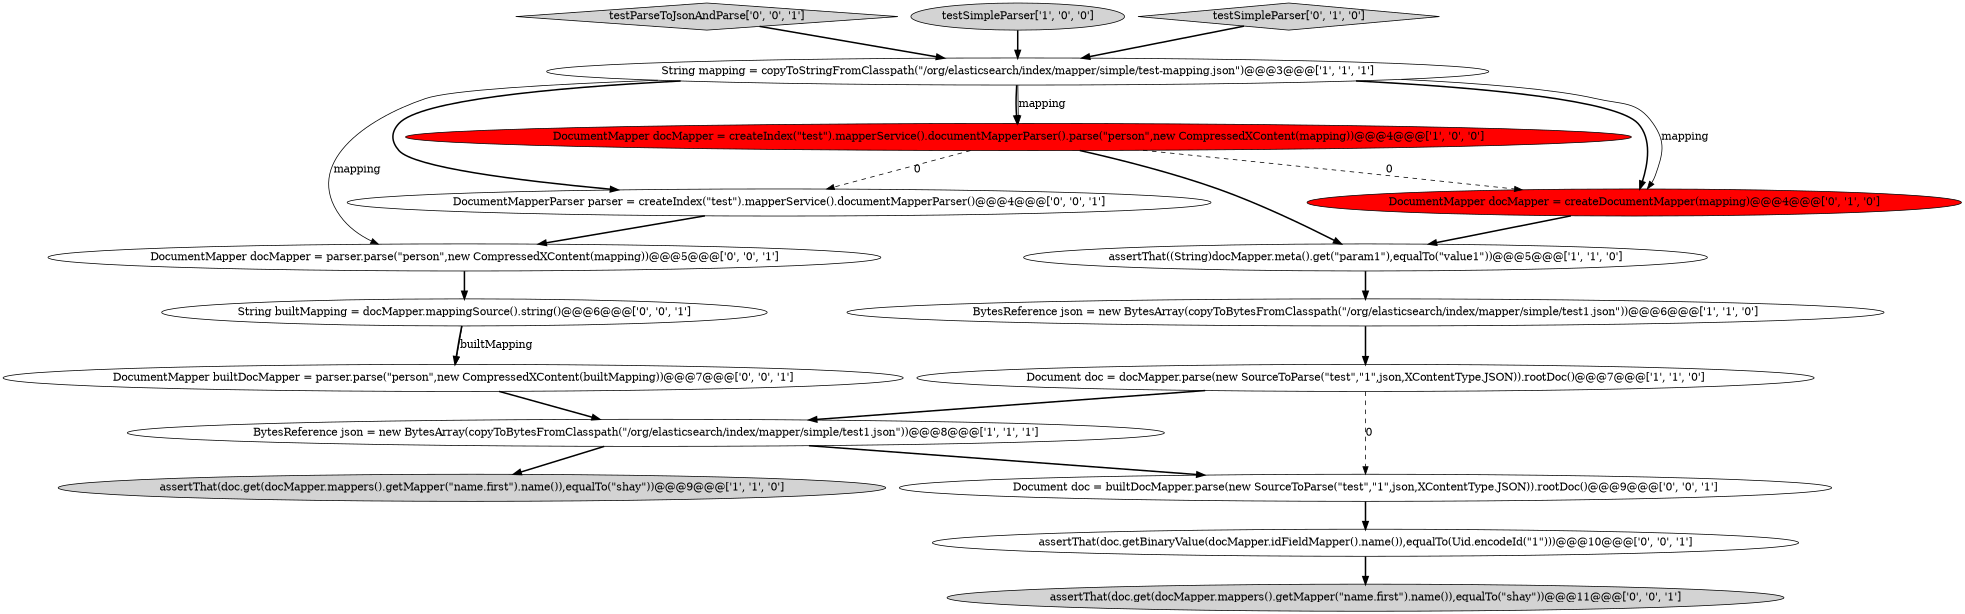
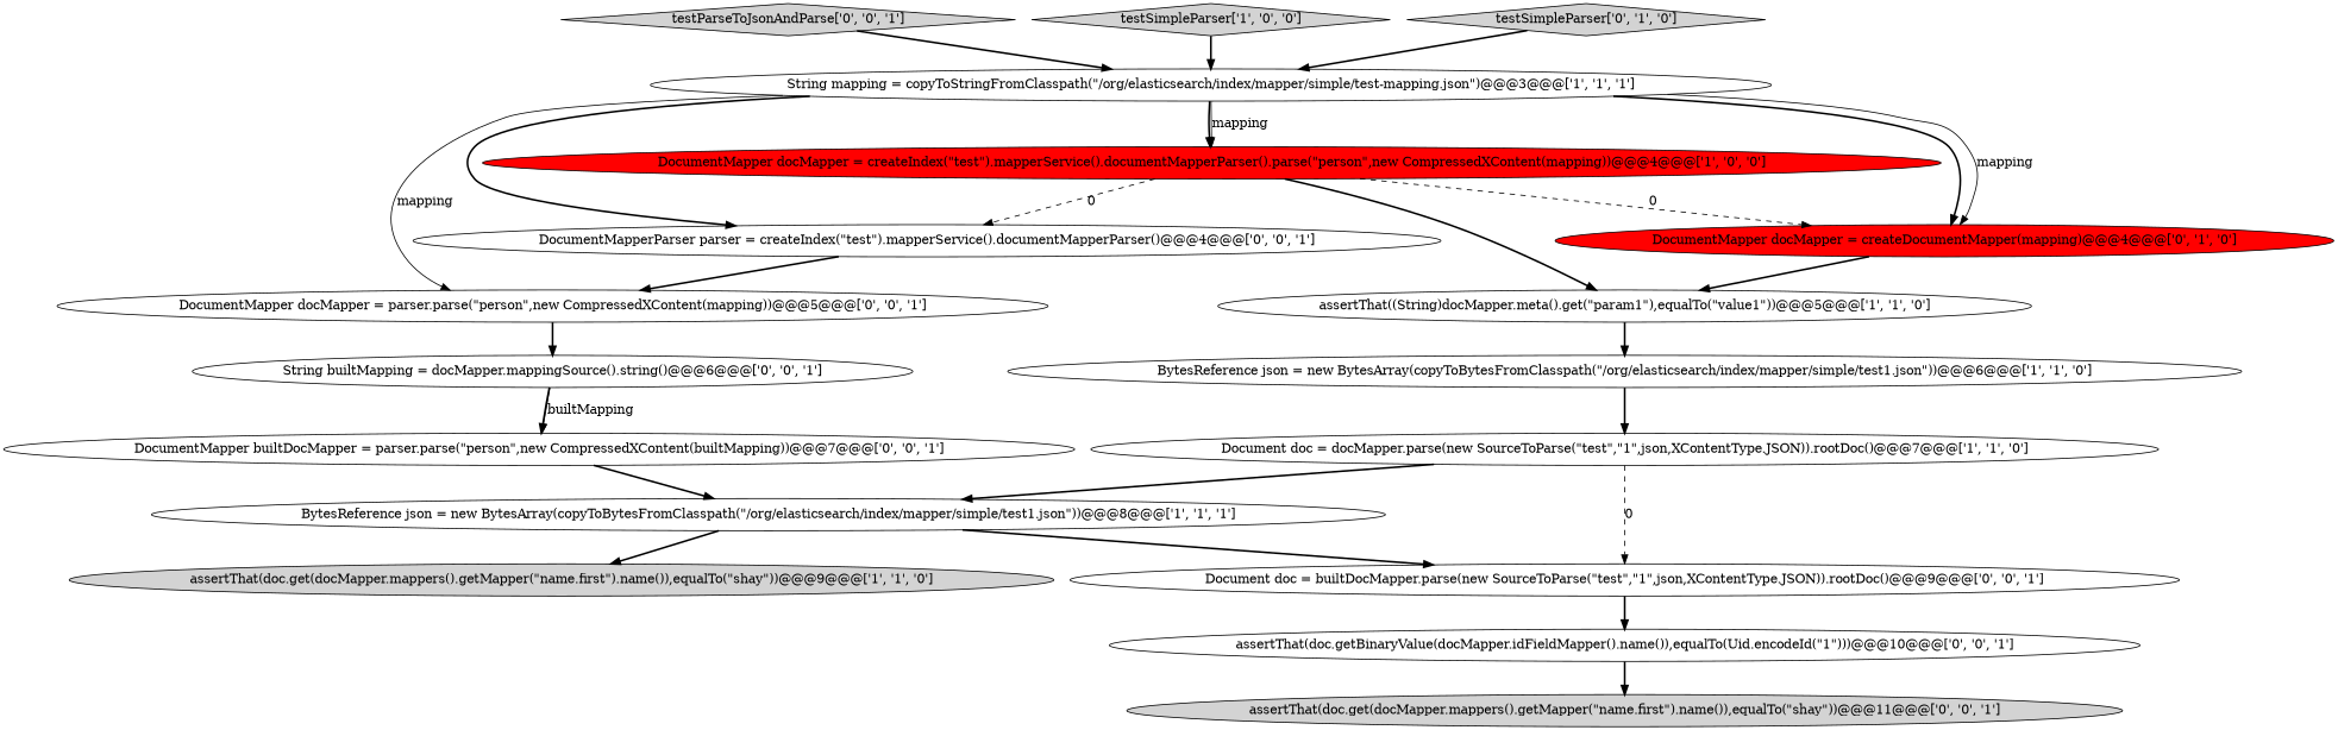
  digraph {
    fontname="DejaVu Serif"
    node [fillcolor=white shape=ellipse style=filled fontname="DejaVu Serif"]
    edge [style=bold fontname="DejaVu Serif"]
    n1 [fillcolor=lightgray label="testParseToJsonAndParse['0', '0', '1']" shape=diamond]
    n2 [label="String mapping = copyToStringFromClasspath(\"/org/elasticsearch/index/mapper/simple/test-mapping.json\")@@@3@@@['1', '1', '1']"]
    n3 [label="BytesReference json = new BytesArray(copyToBytesFromClasspath(\"/org/elasticsearch/index/mapper/simple/test1.json\"))@@@8@@@['1', '1', '1']"]
    n4 [label="Document doc = builtDocMapper.parse(new SourceToParse(\"test\",\"1\",json,XContentType.JSON)).rootDoc()@@@9@@@['0', '0', '1']"]
    n5 [fillcolor=lightgray label="assertThat(doc.get(docMapper.mappers().getMapper(\"name.first\").name()),equalTo(\"shay\"))@@@9@@@['1', '1', '0']"]
    n6 [label="DocumentMapperParser parser = createIndex(\"test\").mapperService().documentMapperParser()@@@4@@@['0', '0', '1']"]
    n7 [label="DocumentMapper docMapper = parser.parse(\"person\",new CompressedXContent(mapping))@@@5@@@['0', '0', '1']"]
    n8 [label="String builtMapping = docMapper.mappingSource().string()@@@6@@@['0', '0', '1']"]
-   n9 [fillcolor=lightgray label="testSimpleParser['1', '0', '0']"]
+   n9 [fillcolor=lightgray label="testSimpleParser['1', '0', '0']" shape=diamond]
    n10 [fillcolor=lightgray label="assertThat(doc.get(docMapper.mappers().getMapper(\"name.first\").name()),equalTo(\"shay\"))@@@11@@@['0', '0', '1']"]
    n11 [label="assertThat((String)docMapper.meta().get(\"param1\"),equalTo(\"value1\"))@@@5@@@['1', '1', '0']"]
    n12 [label="BytesReference json = new BytesArray(copyToBytesFromClasspath(\"/org/elasticsearch/index/mapper/simple/test1.json\"))@@@6@@@['1', '1', '0']"]
    n13 [fillcolor=red label="DocumentMapper docMapper = createDocumentMapper(mapping)@@@4@@@['0', '1', '0']"]
    n14 [label="DocumentMapper builtDocMapper = parser.parse(\"person\",new CompressedXContent(builtMapping))@@@7@@@['0', '0', '1']"]
    n15 [label="Document doc = docMapper.parse(new SourceToParse(\"test\",\"1\",json,XContentType.JSON)).rootDoc()@@@7@@@['1', '1', '0']"]
    n16 [fillcolor=lightgray label="testSimpleParser['0', '1', '0']" shape=diamond]
    n17 [label="assertThat(doc.getBinaryValue(docMapper.idFieldMapper().name()),equalTo(Uid.encodeId(\"1\")))@@@10@@@['0', '0', '1']"]
    n18 [fillcolor=red label="DocumentMapper docMapper = createIndex(\"test\").mapperService().documentMapperParser().parse(\"person\",new CompressedXContent(mapping))@@@4@@@['1', '0', '0']"]
    n1 -> n2
    n2 -> n6
    n2 -> n7 [label=mapping style=solid]
    n2 -> n13
    n2 -> n13 [label=mapping style=solid]
    n2 -> n18
    n2 -> n18 [label=mapping style=solid]
    n3 -> n4
    n3 -> n5
    n4 -> n17
    n6 -> n7
    n7 -> n8
    n8 -> n14
    n8 -> n14 [label=builtMapping style=solid]
    n9 -> n2
    n11 -> n12
    n12 -> n15
    n13 -> n11
    n14 -> n3
    n15 -> n3
    n15 -> n4 [label=0 style=dashed]
    n16 -> n2
    n17 -> n10
    n18 -> n6 [label=0 style=dashed]
    n18 -> n11
    n18 -> n13 [label=0 style=dashed]
  }
